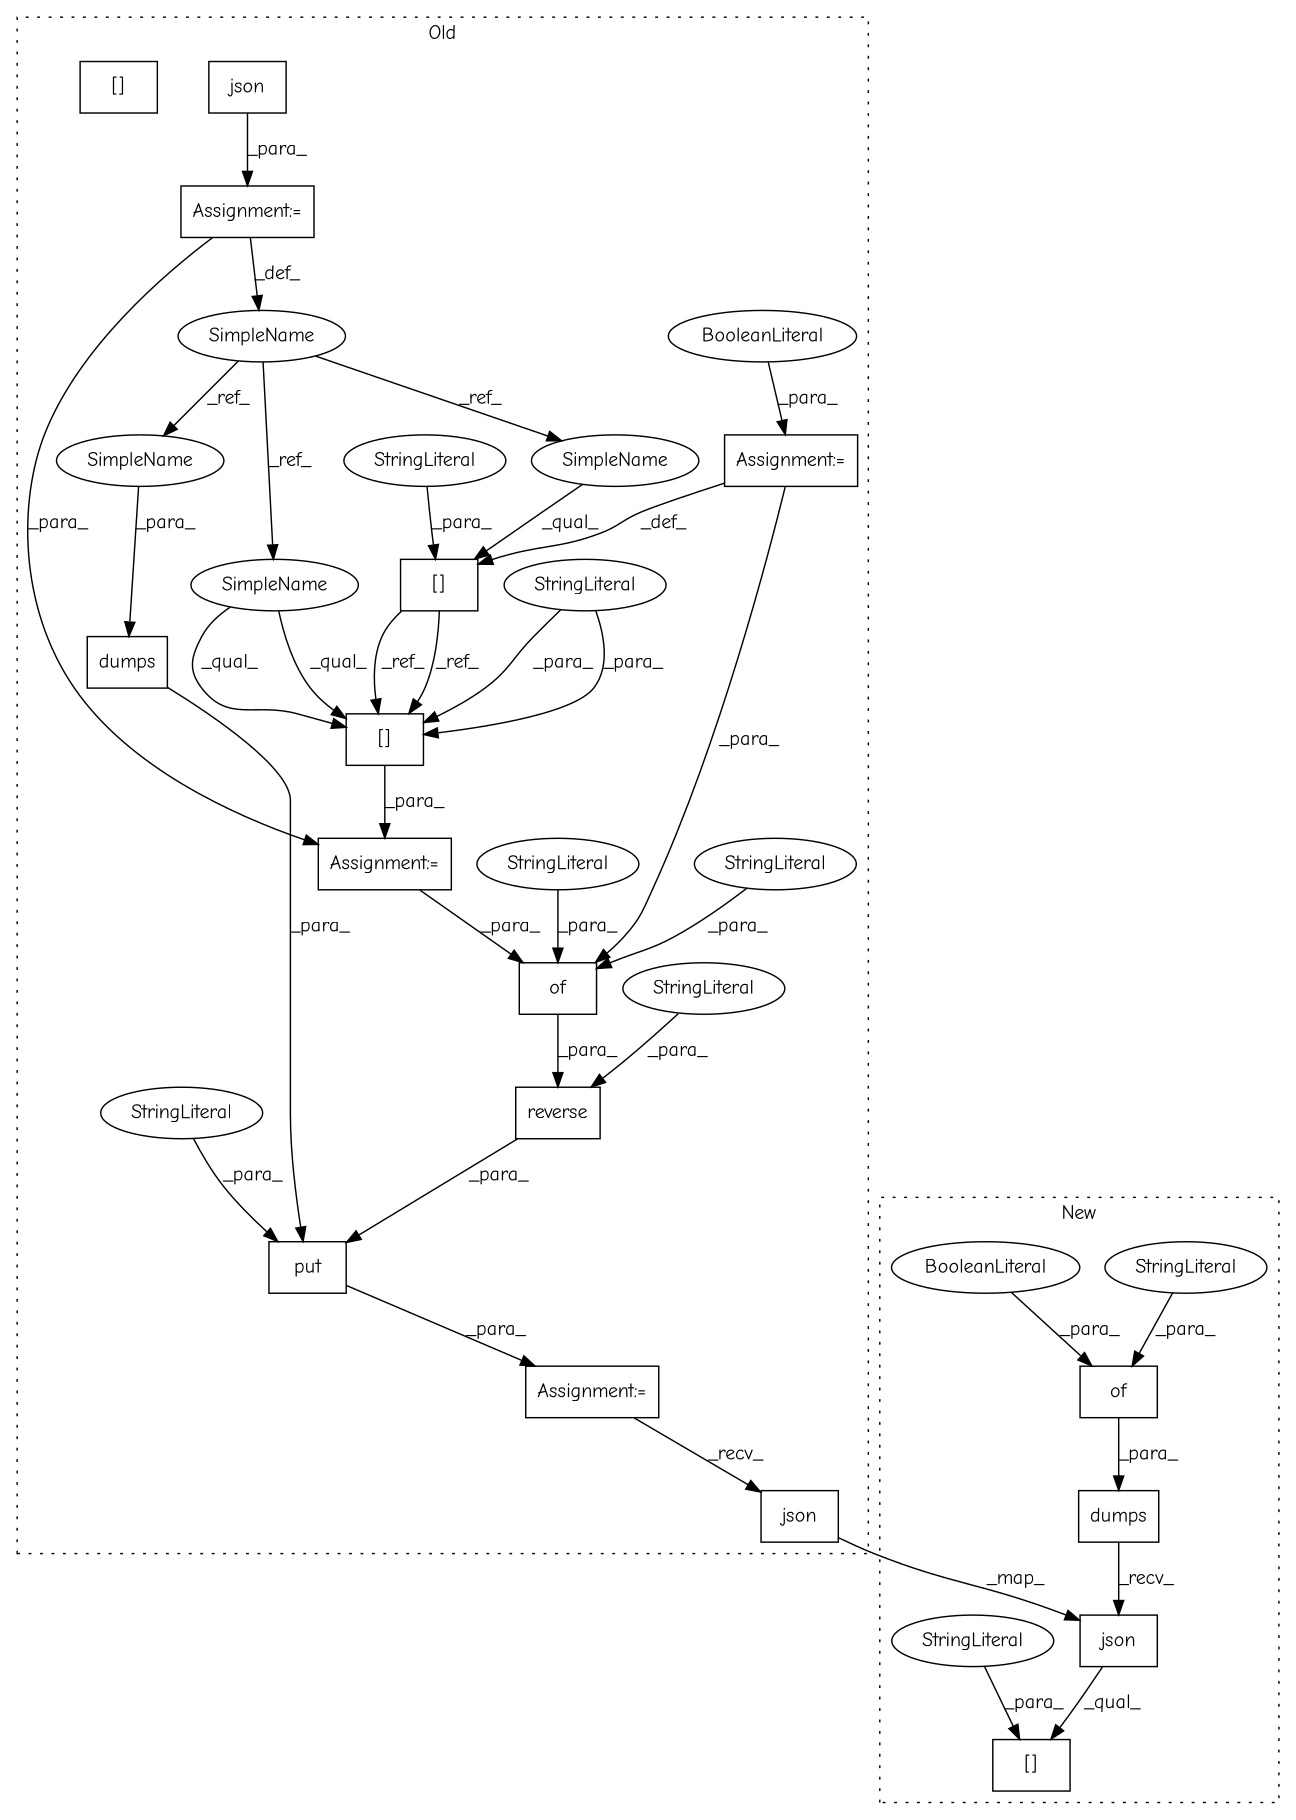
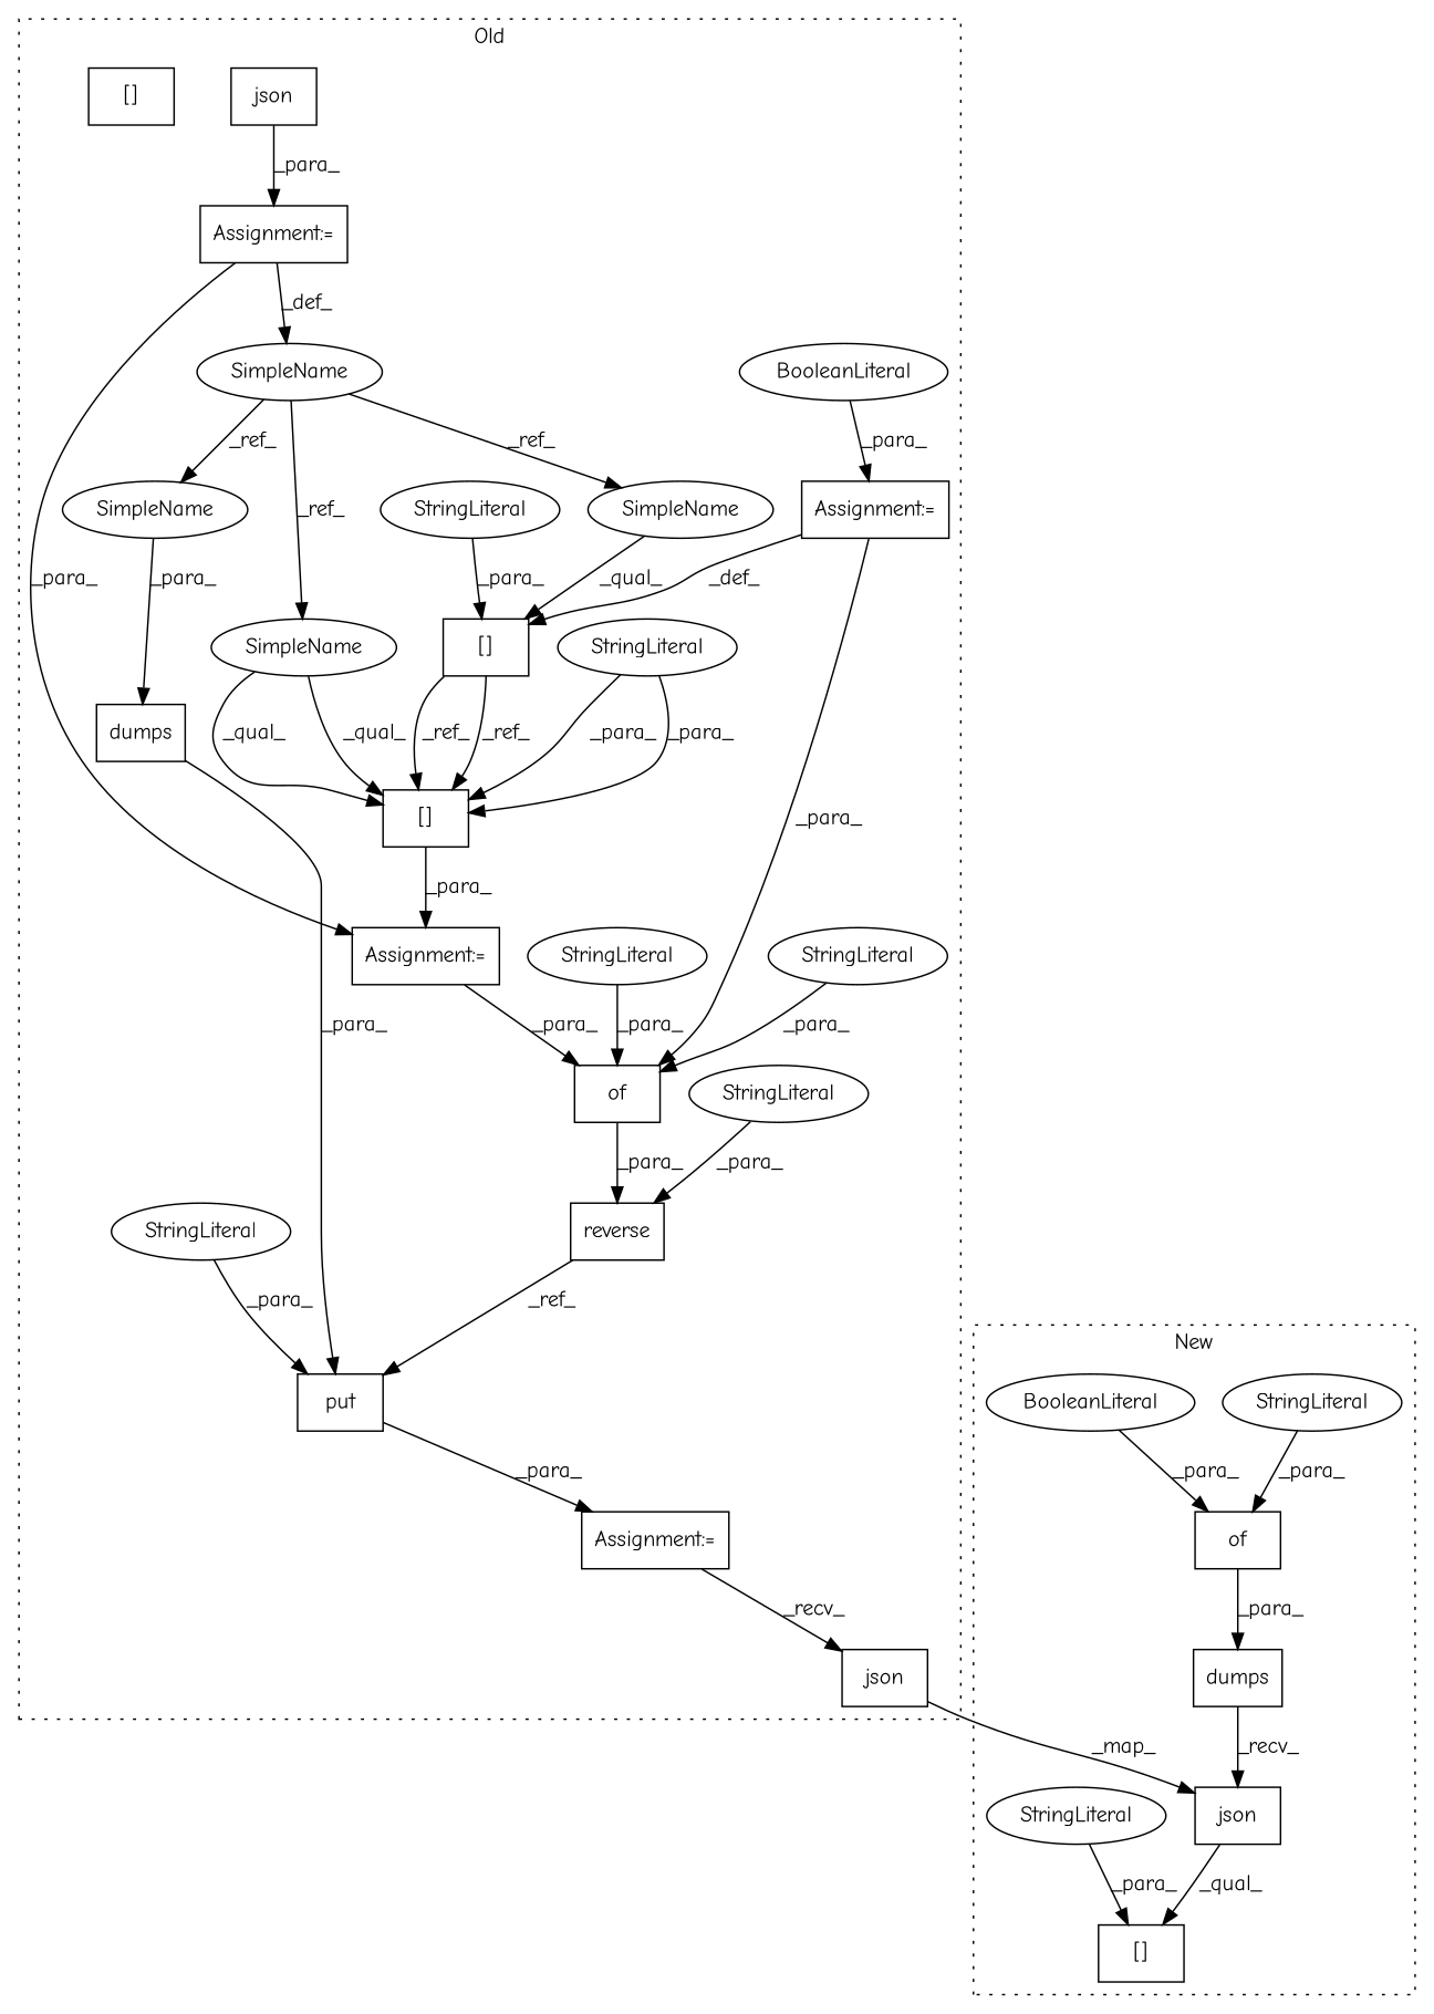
  digraph {
    fontname="Comic Neue"
    node [a=32 fontname="Comic Neue" l="6,1" s="19423,19433" shape=box]
    edge [fontname="Comic Neue"]
    n1 [l=6 label=json s=19370]
    n2 [a=7 l=1 label="Assignment:=" s=19360]
    n3 [a=2 label="[]" s="19382,19402"]
    n4 [a=45 l=14 label=StringLiteral s=19388 shape=ellipse]
    n5 [a=7 l=1 label="Assignment:=" s=19422]
    n6 [a=2 label="[]"]
    n7 [l="3,1" label=of s="19488,19526"]
    n8 [label=dumps s="19534,19545"]
    n9 [a=42 l=5 label=SimpleName s=19355 shape=ellipse]
    n10 [l=6 label=json s=19597]
    n11 [l="8,1" label=reverse s="19465,19527"]
    n12 [a=7 l=1 label="Assignment:=" s=19403]
    n13 [a=9 l=4 label=BooleanLiteral s=19404 shape=ellipse]
    n14 [a=45 l=4 label=StringLiteral s=19429 shape=ellipse]
    n15 [a=45 l=10 label=StringLiteral s=19473 shape=ellipse]
    n16 [a=45 l=4 label=StringLiteral s=19491 shape=ellipse]
    n17 [a=7 l=1 label="Assignment:=" s=19448]
    n18 [a=45 l=9 label=StringLiteral s=19505 shape=ellipse]
    n19 [l="4,1" label=put s="19461,19565"]
    n20 [a=45 l=18 label=StringLiteral s=19547 shape=ellipse]
    n21 [a=2 label="[]"]
    n22 [a=42 l=5 label=SimpleName s=19540 shape=ellipse]
    n23 [a=42 l=5 label=SimpleName s=19423 shape=ellipse]
    n24 [a=42 l=5 label=SimpleName s=19382 shape=ellipse]
    n25 [l="3,1" label=of s="18791,18813"]
    n26 [a=45 l=14 label=StringLiteral s=18794 shape=ellipse]
    n27 [a=9 l=4 label=BooleanLiteral s=18809 shape=ellipse]
    n28 [a=2 l="16,1" label="[]" s="18850,18870"]
    n29 [label=dumps s="18781,18814"]
    n30 [l=6 label=json s=18859]
    n31 [a=45 l=4 label=StringLiteral s=18866 shape=ellipse]
    subgraph cluster_1 {
      label=Old
      style=dotted
      n1
      n2
      n3
      n4
      n5
      n6
      n7
      n8
      n9
      n10
      n11
      n12
      n13
      n14
      n15
      n16
      n17
      n18
      n19
      n20
      n21
      n22
      n23
      n24
    }
    subgraph cluster_2 {
      label=New
      style=dotted
      n25
      n26
      n27
      n28
      n29
      n30
      n31
    }
    n1 -> n2 [label=_para_]
    n2 -> n5 [label=_para_]
    n2 -> n9 [label=_def_]
    n3 -> n21 [label=_ref_]
    n3 -> n21 [label=_ref_]
    n4 -> n3 [label=_para_]
    n5 -> n7 [label=_para_]
    n7 -> n11 [label=_para_]
    n8 -> n19 [label=_para_]
    n9 -> n22 [label=_ref_]
    n9 -> n23 [label=_ref_]
    n9 -> n24 [label=_ref_]
    n10 -> n30 [label=_map_]
-   n11 -> n19 [label=_para_]
+   n11 -> n19 [label=_ref_]
    n12 -> n3 [label=_def_]
    n12 -> n7 [label=_para_]
    n13 -> n12 [label=_para_]
    n14 -> n21 [label=_para_]
    n14 -> n21 [label=_para_]
    n15 -> n11 [label=_para_]
    n16 -> n7 [label=_para_]
    n17 -> n10 [label=_recv_]
    n18 -> n7 [label=_para_]
    n19 -> n17 [label=_para_]
    n20 -> n19 [label=_para_]
    n21 -> n5 [label=_para_]
    n22 -> n8 [label=_para_]
    n23 -> n21 [label=_qual_]
    n23 -> n21 [label=_qual_]
    n24 -> n3 [label=_qual_]
    n25 -> n29 [label=_para_]
    n26 -> n25 [label=_para_]
    n27 -> n25 [label=_para_]
    n29 -> n30 [label=_recv_]
    n30 -> n28 [label=_qual_]
    n31 -> n28 [label=_para_]
  }
